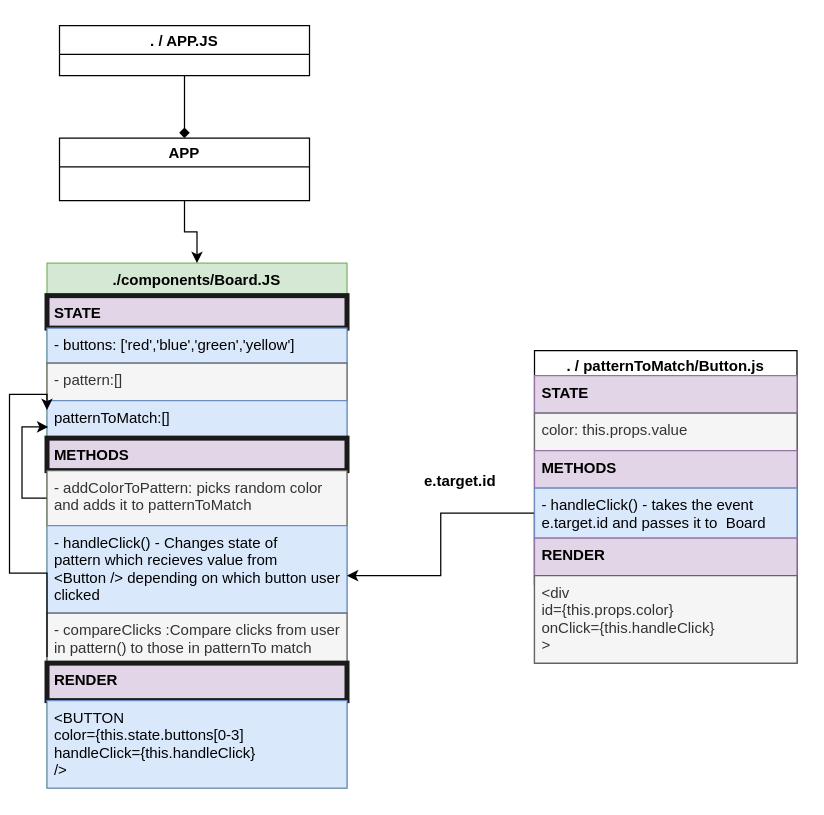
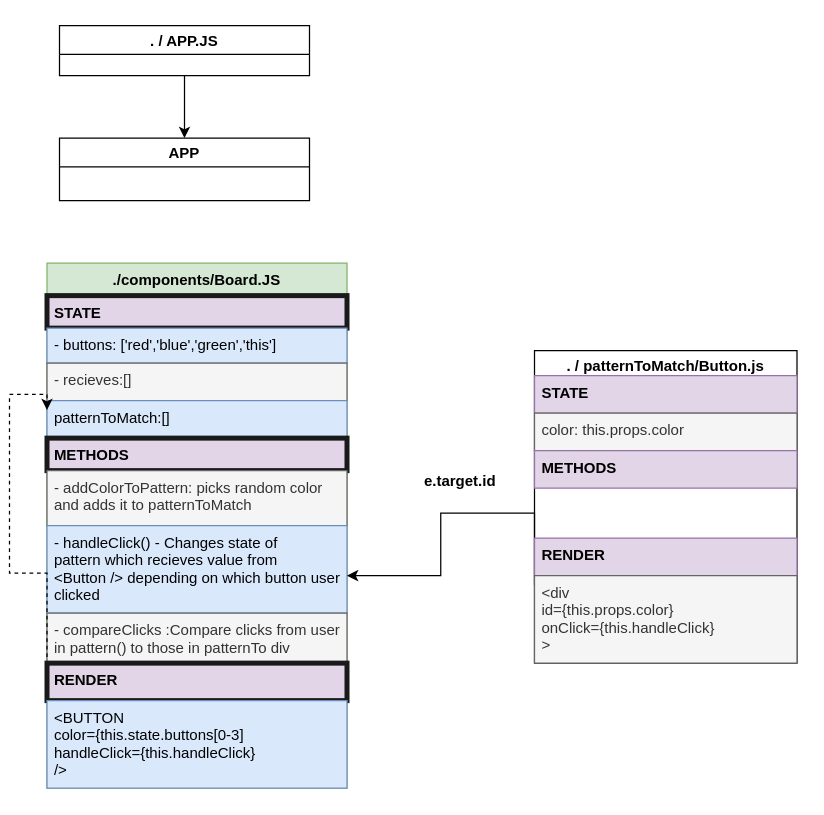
  <mxCell id="0" />
  <mxCell id="1" parent="0" />
  <mxCell id="2" value="./components/Board.JS" style="swimlane;fontStyle=1;childLayout=stackLayout;horizontal=1;startSize=26;fillColor=#d5e8d4;horizontalStack=0;resizeParent=1;resizeParentMax=0;resizeLast=0;collapsible=1;marginBottom=0;strokeColor=#82b366;" vertex="1" parent="1"><mxGeometry x="20" y="210" width="240" height="420" as="geometry" /></mxCell>
  <mxCell id="3" value="STATE" style="text;strokeColor=#1A1A1A;fillColor=#e1d5e7;align=left;verticalAlign=top;spacingLeft=4;spacingRight=4;overflow=hidden;rotatable=0;points=[[0,0.5],[1,0.5]];portConstraint=eastwest;fontStyle=1;labelBackgroundColor=none;labelBorderColor=none;strokeWidth=4;" vertex="1" parent="2"><mxGeometry y="26" width="240" height="26" as="geometry" /></mxCell>
- <mxCell id="4" value="- buttons: ['red','blue','green','yellow']" style="text;strokeColor=#6c8ebf;fillColor=#dae8fc;align=left;verticalAlign=top;spacingLeft=4;spacingRight=4;overflow=hidden;rotatable=0;points=[[0,0.5],[1,0.5]];portConstraint=eastwest;" vertex="1" parent="2"><mxGeometry y="52" width="240" height="28" as="geometry" /></mxCell>
- <mxCell id="5" value="- pattern:[]&#10;&#10;" style="text;strokeColor=#666666;fillColor=#f5f5f5;align=left;verticalAlign=top;spacingLeft=4;spacingRight=4;overflow=hidden;rotatable=0;points=[[0,0.5],[1,0.5]];portConstraint=eastwest;fontColor=#333333;" vertex="1" parent="2"><mxGeometry y="80" width="240" height="30" as="geometry" /></mxCell>
+ <mxCell id="4" value="- buttons: ['red','blue','green','this']" style="text;strokeColor=#6c8ebf;fillColor=#dae8fc;align=left;verticalAlign=top;spacingLeft=4;spacingRight=4;overflow=hidden;rotatable=0;points=[[0,0.5],[1,0.5]];portConstraint=eastwest;" vertex="1" parent="2"><mxGeometry y="52" width="240" height="28" as="geometry" /></mxCell>
+ <mxCell id="5" value="- recieves:[]&#10;&#10;" style="text;strokeColor=#666666;fillColor=#f5f5f5;align=left;verticalAlign=top;spacingLeft=4;spacingRight=4;overflow=hidden;rotatable=0;points=[[0,0.5],[1,0.5]];portConstraint=eastwest;fontColor=#333333;" vertex="1" parent="2"><mxGeometry y="80" width="240" height="30" as="geometry" /></mxCell>
  <mxCell id="6" value="patternToMatch:[]" style="text;strokeColor=#6c8ebf;fillColor=#dae8fc;align=left;verticalAlign=top;spacingLeft=4;spacingRight=4;overflow=hidden;rotatable=0;points=[[0,0.5],[1,0.5]];portConstraint=eastwest;" vertex="1" parent="2"><mxGeometry y="110" width="240" height="30" as="geometry" /></mxCell>
  <mxCell id="7" value="METHODS" style="text;strokeColor=#1A1A1A;fillColor=#e1d5e7;align=left;verticalAlign=top;spacingLeft=4;spacingRight=4;overflow=hidden;rotatable=0;points=[[0,0.5],[1,0.5]];portConstraint=eastwest;fontStyle=1;labelBackgroundColor=none;labelBorderColor=none;strokeWidth=4;" vertex="1" parent="2"><mxGeometry y="140" width="240" height="26" as="geometry" /></mxCell>
- <mxCell id="8" style="edgeStyle=orthogonalEdgeStyle;rounded=0;orthogonalLoop=1;jettySize=auto;html=1;exitX=0;exitY=0.5;exitDx=0;exitDy=0;entryX=0.004;entryY=0.7;entryDx=0;entryDy=0;entryPerimeter=0;" edge="1" parent="2" source="9" target="6"><mxGeometry relative="1" as="geometry" /></mxCell>
  <mxCell id="9" value="- addColorToPattern: picks random color &#10;and adds it to patternToMatch&#10;&#10;" style="text;strokeColor=#666666;fillColor=#f5f5f5;align=left;verticalAlign=top;spacingLeft=4;spacingRight=4;overflow=hidden;rotatable=0;points=[[0,0.5],[1,0.5]];portConstraint=eastwest;fontStyle=0;fontColor=#333333;" vertex="1" parent="2"><mxGeometry y="166" width="240" height="44" as="geometry" /></mxCell>
  <mxCell id="10" value="- handleClick() - Changes state of&#10;pattern which recieves value from &#10;&lt;Button /&gt; depending on which button user &#10;clicked&#10;" style="text;strokeColor=#6c8ebf;fillColor=#dae8fc;align=left;verticalAlign=top;spacingLeft=4;spacingRight=4;overflow=hidden;rotatable=0;points=[[0,0.5],[1,0.5]];portConstraint=eastwest;fontStyle=0" vertex="1" parent="2"><mxGeometry y="210" width="240" height="70" as="geometry" /></mxCell>
- <mxCell id="11" value="- compareClicks :Compare clicks from user &#10;in pattern() to those in patternTo match&#10;&#10;" style="text;strokeColor=#666666;fillColor=#f5f5f5;align=left;verticalAlign=top;spacingLeft=4;spacingRight=4;overflow=hidden;rotatable=0;points=[[0,0.5],[1,0.5]];portConstraint=eastwest;fontStyle=0;fontColor=#333333;" vertex="1" parent="2"><mxGeometry y="280" width="240" height="40" as="geometry" /></mxCell>
- <mxCell id="12" style="edgeStyle=orthogonalEdgeStyle;rounded=0;orthogonalLoop=1;jettySize=auto;html=1;exitX=0;exitY=0.75;exitDx=0;exitDy=0;entryX=0;entryY=0.25;entryDx=0;entryDy=0;entryPerimeter=0;" edge="1" parent="2" source="2" target="6"><mxGeometry relative="1" as="geometry"><Array as="points"><mxPoint x="-30" y="248" /><mxPoint x="-30" y="105" /></Array></mxGeometry></mxCell>
+ <mxCell id="11" value="- compareClicks :Compare clicks from user &#10;in pattern() to those in patternTo div&#10;&#10;" style="text;strokeColor=#666666;fillColor=#f5f5f5;align=left;verticalAlign=top;spacingLeft=4;spacingRight=4;overflow=hidden;rotatable=0;points=[[0,0.5],[1,0.5]];portConstraint=eastwest;fontStyle=0;fontColor=#333333;" vertex="1" parent="2"><mxGeometry y="280" width="240" height="40" as="geometry" /></mxCell>
+ <mxCell id="12" style="edgeStyle=orthogonalEdgeStyle;rounded=0;orthogonalLoop=1;jettySize=auto;html=1;exitX=0;exitY=0.75;exitDx=0;exitDy=0;entryX=0;entryY=0.25;entryDx=0;entryDy=0;entryPerimeter=0;dashed=1;" edge="1" parent="2" source="2" target="6"><mxGeometry relative="1" as="geometry"><Array as="points"><mxPoint x="-30" y="248" /><mxPoint x="-30" y="105" /></Array></mxGeometry></mxCell>
  <mxCell id="13" value="RENDER" style="text;strokeColor=#1A1A1A;fillColor=#e1d5e7;align=left;verticalAlign=top;spacingLeft=4;spacingRight=4;overflow=hidden;rotatable=0;points=[[0,0.5],[1,0.5]];portConstraint=eastwest;fontStyle=1;strokeWidth=4;" vertex="1" parent="2"><mxGeometry y="320" width="240" height="30" as="geometry" /></mxCell>
  <mxCell id="14" value="&lt;BUTTON &#10;color={this.state.buttons[0-3]&#10;handleClick={this.handleClick}&#10;/&gt;" style="text;strokeColor=#6c8ebf;fillColor=#dae8fc;align=left;verticalAlign=top;spacingLeft=4;spacingRight=4;overflow=hidden;rotatable=0;points=[[0,0.5],[1,0.5]];portConstraint=eastwest;fontStyle=0;strokeWidth=1;" vertex="1" parent="2"><mxGeometry y="350" width="240" height="70" as="geometry" /></mxCell>
- <mxCell id="15" style="edgeStyle=orthogonalEdgeStyle;rounded=0;orthogonalLoop=1;jettySize=auto;html=1;exitX=0.5;exitY=1;exitDx=0;exitDy=0;entryX=0.5;entryY=0;entryDx=0;entryDy=0;" edge="1" parent="1" source="16" target="2"><mxGeometry relative="1" as="geometry" /></mxCell>
  <mxCell id="16" value="APP" style="swimlane;" vertex="1" parent="1"><mxGeometry x="30" y="110" width="200" height="50" as="geometry" /></mxCell>
- <mxCell id="17" style="edgeStyle=orthogonalEdgeStyle;rounded=0;orthogonalLoop=1;jettySize=auto;html=1;exitX=0.5;exitY=1;exitDx=0;exitDy=0;entryX=0.5;entryY=0;entryDx=0;entryDy=0;endArrow=diamond;" edge="1" parent="1" source="18" target="16"><mxGeometry relative="1" as="geometry" /></mxCell>
+ <mxCell id="17" style="edgeStyle=orthogonalEdgeStyle;rounded=0;orthogonalLoop=1;jettySize=auto;html=1;exitX=0.5;exitY=1;exitDx=0;exitDy=0;entryX=0.5;entryY=0;entryDx=0;entryDy=0;" edge="1" parent="1" source="18" target="16"><mxGeometry relative="1" as="geometry" /></mxCell>
  <mxCell id="18" value=". / APP.JS" style="swimlane;" vertex="1" parent="1"><mxGeometry x="30" y="20" width="200" height="40" as="geometry" /></mxCell>
  <mxCell id="19" style="edgeStyle=orthogonalEdgeStyle;rounded=0;orthogonalLoop=1;jettySize=auto;html=1;exitX=0;exitY=0.75;exitDx=0;exitDy=0;" edge="1" parent="1" source="20"><mxGeometry relative="1" as="geometry"><mxPoint x="260" y="460" as="targetPoint" /><Array as="points"><mxPoint x="410" y="410" /><mxPoint x="335" y="410" /><mxPoint x="335" y="460" /></Array></mxGeometry></mxCell>
  <mxCell id="20" value=". / patternToMatch/Button.js" style="swimlane;" vertex="1" parent="1"><mxGeometry x="410" y="280" width="210" height="250" as="geometry"><mxRectangle x="770" y="300" width="160" height="23" as="alternateBounds" /></mxGeometry></mxCell>
  <mxCell id="21" value="STATE" style="text;strokeColor=#9673a6;fillColor=#e1d5e7;align=left;verticalAlign=top;spacingLeft=4;spacingRight=4;overflow=hidden;rotatable=0;points=[[0,0.5],[1,0.5]];portConstraint=eastwest;fontStyle=1" vertex="1" parent="20"><mxGeometry y="20" width="210" height="30" as="geometry" /></mxCell>
- <mxCell id="22" value="color: this.props.value" style="text;strokeColor=#666666;fillColor=#f5f5f5;align=left;verticalAlign=top;spacingLeft=4;spacingRight=4;overflow=hidden;rotatable=0;points=[[0,0.5],[1,0.5]];portConstraint=eastwest;fontColor=#333333;" vertex="1" parent="20"><mxGeometry y="50" width="210" height="30" as="geometry" /></mxCell>
+ <mxCell id="22" value="color: this.props.color" style="text;strokeColor=#666666;fillColor=#f5f5f5;align=left;verticalAlign=top;spacingLeft=4;spacingRight=4;overflow=hidden;rotatable=0;points=[[0,0.5],[1,0.5]];portConstraint=eastwest;fontColor=#333333;" vertex="1" parent="20"><mxGeometry y="50" width="210" height="30" as="geometry" /></mxCell>
  <mxCell id="23" value="METHODS" style="text;strokeColor=#9673a6;fillColor=#e1d5e7;align=left;verticalAlign=top;spacingLeft=4;spacingRight=4;overflow=hidden;rotatable=0;points=[[0,0.5],[1,0.5]];portConstraint=eastwest;fontStyle=1" vertex="1" parent="20"><mxGeometry y="80" width="210" height="30" as="geometry" /></mxCell>
- <mxCell id="24" value="- handleClick() - takes the event&#10;e.target.id and passes it to  Board&#10;" style="text;strokeColor=#6c8ebf;fillColor=#dae8fc;align=left;verticalAlign=top;spacingLeft=4;spacingRight=4;overflow=hidden;rotatable=0;points=[[0,0.5],[1,0.5]];portConstraint=eastwest;fontStyle=0" vertex="1" parent="20"><mxGeometry y="110" width="210" height="40" as="geometry" /></mxCell>
  <mxCell id="25" value="RENDER" style="text;strokeColor=#9673a6;fillColor=#e1d5e7;align=left;verticalAlign=top;spacingLeft=4;spacingRight=4;overflow=hidden;rotatable=0;points=[[0,0.5],[1,0.5]];portConstraint=eastwest;fontStyle=1" vertex="1" parent="20"><mxGeometry y="150" width="210" height="30" as="geometry" /></mxCell>
  <mxCell id="26" value="&lt;div&#10;id={this.props.color}&#10;onClick={this.handleClick}&#10;&gt;" style="text;strokeColor=#666666;fillColor=#f5f5f5;align=left;verticalAlign=top;spacingLeft=4;spacingRight=4;overflow=hidden;rotatable=0;points=[[0,0.5],[1,0.5]];portConstraint=eastwest;fontStyle=0;fontColor=#333333;" vertex="1" parent="20"><mxGeometry y="180" width="210" height="70" as="geometry" /></mxCell>
  <mxCell id="27" value="e.target.id" style="text;html=1;resizable=0;points=[];autosize=1;align=left;verticalAlign=top;spacingTop=-4;fontStyle=1" vertex="1" parent="1"><mxGeometry x="320" y="375" width="70" height="20" as="geometry" /></mxCell>
